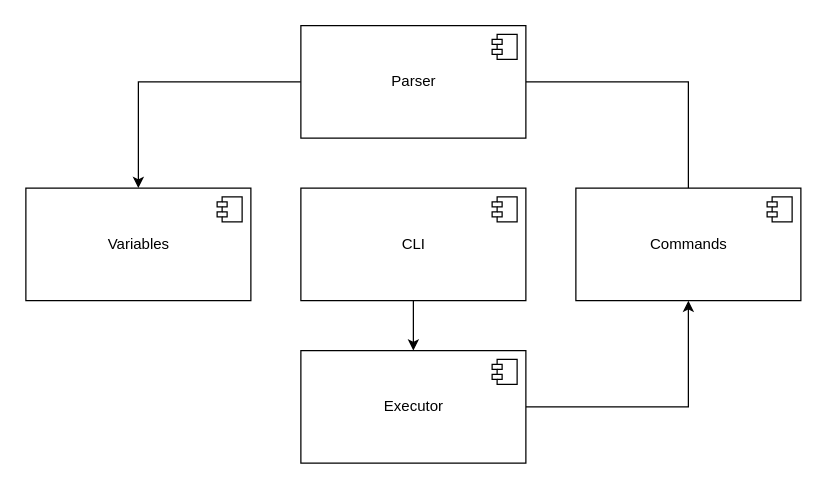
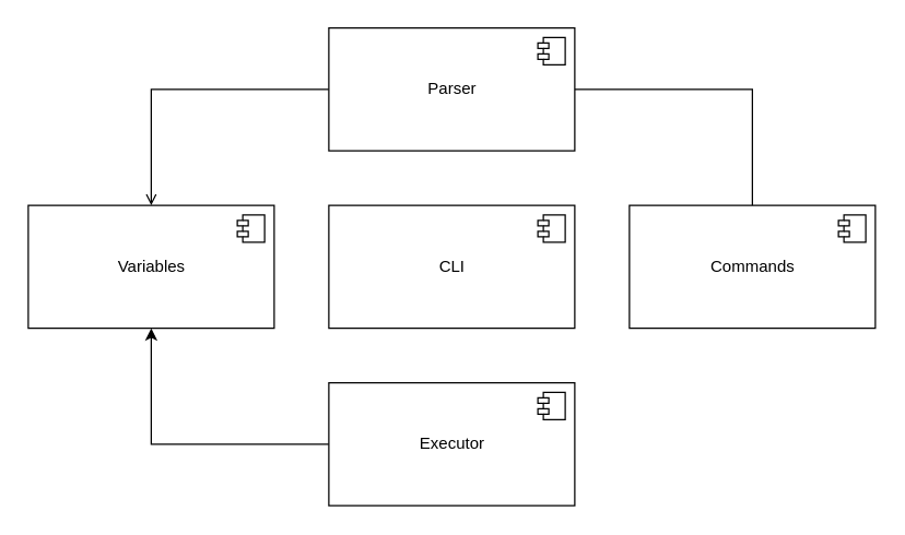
  <mxCell id="0" />
  <mxCell id="1" parent="0" />
- <mxCell id="2" style="edgeStyle=orthogonalEdgeStyle;rounded=0;orthogonalLoop=1;jettySize=auto;html=1;exitX=0.5;exitY=1;exitDx=0;exitDy=0;entryX=0.5;entryY=0;entryDx=0;entryDy=0;" parent="1" source="3" target="13" edge="1"><mxGeometry relative="1" as="geometry" /></mxCell>
  <mxCell id="3" value="CLI" style="html=1;dropTarget=0;" parent="1" vertex="1"><mxGeometry x="240" y="150" width="180" height="90" as="geometry" /></mxCell>
  <mxCell id="4" value="" style="shape=module;jettyWidth=8;jettyHeight=4;" parent="3" vertex="1"><mxGeometry x="1" width="20" height="20" relative="1" as="geometry"><mxPoint x="-27" y="7" as="offset" /></mxGeometry></mxCell>
- <mxCell id="5" style="edgeStyle=orthogonalEdgeStyle;rounded=0;orthogonalLoop=1;jettySize=auto;html=1;exitX=0;exitY=0.5;exitDx=0;exitDy=0;entryX=0.5;entryY=0;entryDx=0;entryDy=0;" parent="1" source="7" target="15" edge="1"><mxGeometry relative="1" as="geometry" /></mxCell>
+ <mxCell id="5" style="edgeStyle=orthogonalEdgeStyle;rounded=0;orthogonalLoop=1;jettySize=auto;html=1;exitX=0;exitY=0.5;exitDx=0;exitDy=0;entryX=0.5;entryY=0;entryDx=0;entryDy=0;endArrow=open;" parent="1" source="7" target="15" edge="1"><mxGeometry relative="1" as="geometry" /></mxCell>
  <mxCell id="6" style="edgeStyle=orthogonalEdgeStyle;rounded=0;orthogonalLoop=1;jettySize=auto;html=1;exitX=1;exitY=0.5;exitDx=0;exitDy=0;entryX=0.5;entryY=0;entryDx=0;entryDy=0;endArrow=none;" parent="1" source="7" target="9" edge="1"><mxGeometry relative="1" as="geometry" /></mxCell>
  <mxCell id="7" value="Parser" style="html=1;dropTarget=0;" parent="1" vertex="1"><mxGeometry x="240" y="20" width="180" height="90" as="geometry" /></mxCell>
  <mxCell id="8" value="" style="shape=module;jettyWidth=8;jettyHeight=4;" parent="7" vertex="1"><mxGeometry x="1" width="20" height="20" relative="1" as="geometry"><mxPoint x="-27" y="7" as="offset" /></mxGeometry></mxCell>
  <mxCell id="9" value="Commands" style="html=1;dropTarget=0;" parent="1" vertex="1"><mxGeometry x="460" y="150" width="180" height="90" as="geometry" /></mxCell>
  <mxCell id="10" value="" style="shape=module;jettyWidth=8;jettyHeight=4;" parent="9" vertex="1"><mxGeometry x="1" width="20" height="20" relative="1" as="geometry"><mxPoint x="-27" y="7" as="offset" /></mxGeometry></mxCell>
- <mxCell id="12" style="edgeStyle=orthogonalEdgeStyle;rounded=0;orthogonalLoop=1;jettySize=auto;html=1;exitX=1;exitY=0.5;exitDx=0;exitDy=0;entryX=0.5;entryY=1;entryDx=0;entryDy=0;" parent="1" source="13" target="9" edge="1"><mxGeometry relative="1" as="geometry" /></mxCell>
+ <mxCell id="11" style="edgeStyle=orthogonalEdgeStyle;rounded=0;orthogonalLoop=1;jettySize=auto;html=1;exitX=0;exitY=0.5;exitDx=0;exitDy=0;entryX=0.5;entryY=1;entryDx=0;entryDy=0;" parent="1" source="13" target="15" edge="1"><mxGeometry relative="1" as="geometry" /></mxCell>
  <mxCell id="13" value="Executor" style="html=1;dropTarget=0;" parent="1" vertex="1"><mxGeometry x="240" y="280" width="180" height="90" as="geometry" /></mxCell>
  <mxCell id="14" value="" style="shape=module;jettyWidth=8;jettyHeight=4;" parent="13" vertex="1"><mxGeometry x="1" width="20" height="20" relative="1" as="geometry"><mxPoint x="-27" y="7" as="offset" /></mxGeometry></mxCell>
  <mxCell id="15" value="Variables" style="html=1;dropTarget=0;" parent="1" vertex="1"><mxGeometry x="20" y="150" width="180" height="90" as="geometry" /></mxCell>
  <mxCell id="16" value="" style="shape=module;jettyWidth=8;jettyHeight=4;" parent="15" vertex="1"><mxGeometry x="1" width="20" height="20" relative="1" as="geometry"><mxPoint x="-27" y="7" as="offset" /></mxGeometry></mxCell>
